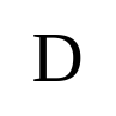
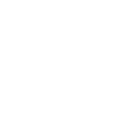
  <mxCell id="0" />
  <mxCell id="1" parent="0" />
  <mxCell id="2" value="" style="whiteSpace=wrap;html=1;aspect=fixed;fillColor=none;strokeColor=none;" vertex="1" parent="1"><mxGeometry x="20" y="20" width="120" height="120" as="geometry" /></mxCell>
- <mxCell id="3" value="&lt;font style=&quot;font-size: 100px&quot; face=&quot;Georgia&quot;&gt;D&lt;/font&gt;" style="text;html=1;align=center;verticalAlign=middle;resizable=0;points=[];autosize=1;strokeColor=none;" vertex="1" parent="1"><mxGeometry x="35" y="55" width="90" height="50" as="geometry" /></mxCell>
